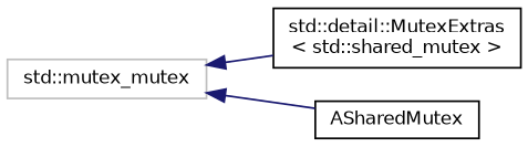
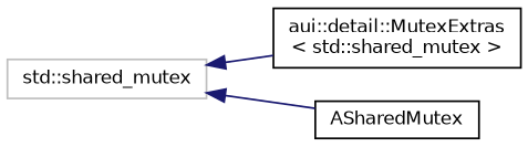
  digraph {
    rankdir=LR
    node [color=black fillcolor=white fontname=Helvetica fontsize=10 shape=record style=filled]
    edge [color=midnightblue dir=back fontname=Helvetica fontsize=10 labelfontname=Helvetica labelfontsize=10 style=solid]
-   n1 [color=grey75 height=0.2 label="std::mutex_mutex" width=0.4]
-   n2 [height=0.2 label="std::detail::MutexExtras\l\< std::shared_mutex \>" width=0.4]
+   n1 [color=grey75 height=0.2 label="std::shared_mutex" width=0.4]
+   n2 [height=0.2 label="aui::detail::MutexExtras\l\< std::shared_mutex \>" width=0.4]
    n3 [height=0.2 label=ASharedMutex width=0.4]
    n1 -> n2
    n1 -> n3
  }
